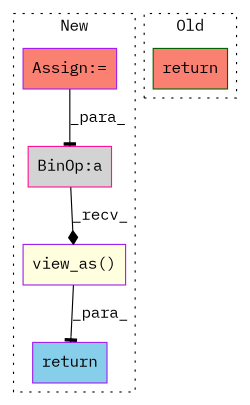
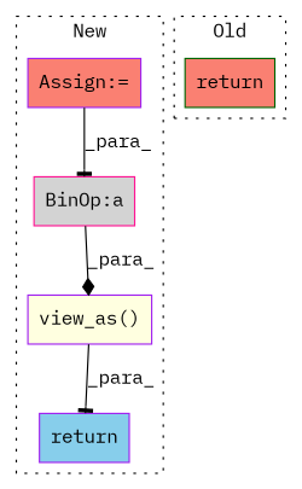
  digraph {
    fontname="IBM Plex Mono"
    node [a=93 color=purple fillcolor=salmon fontname="IBM Plex Mono" l=7 shape=box style=filled]
    edge [arrowhead=tee fontname="IBM Plex Mono" style=solid]
    n1 [a=75 fillcolor=lightyellow l="15,1" label="view_as()" s="5353,5369"]
    n2 [fillcolor=skyblue label=return s=5325]
    n3 [a=82 color=deeppink fillcolor=lightgrey l=23 label="BinOp:a" s=5210]
    n4 [a=68 l=3 label="Assign:=" s=5124]
    n5 [color=darkgreen label=return s=4965]
    subgraph cluster_1 {
      label=New
      style=dotted
      n1
      n2
      n3
      n4
    }
    subgraph cluster_2 {
      label=Old
      style=dotted
      n5
    }
    n1 -> n2 [label=_para_]
-   n3 -> n1 [arrowhead=diamond label=_recv_]
+   n3 -> n1 [arrowhead=diamond label=_para_]
    n4 -> n3 [label=_para_]
  }
